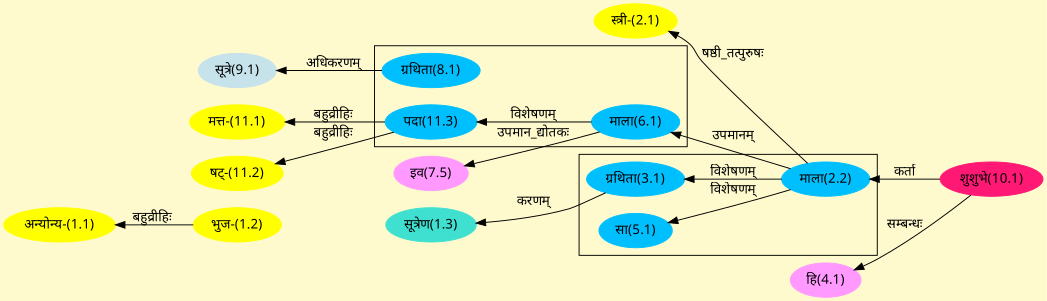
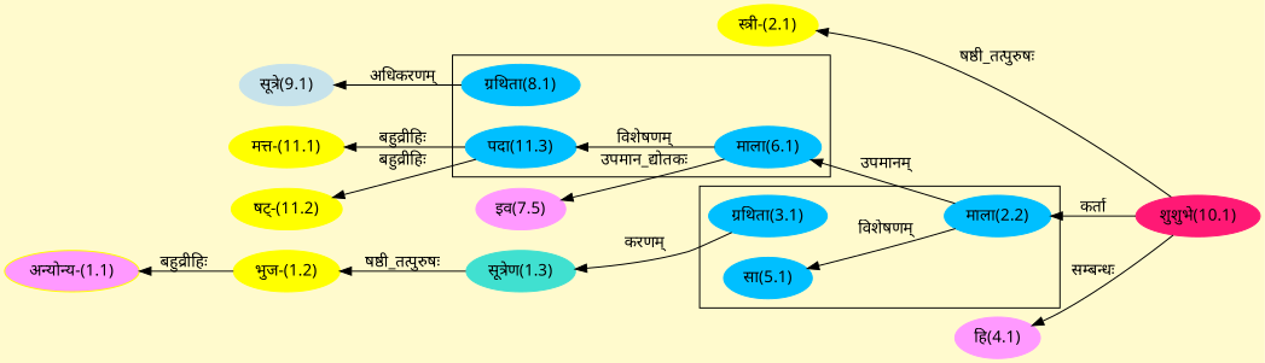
  digraph {
    bgcolor=lemonchiffon1
    compound=true
    fontname="Noto Sans"
    rankdir=LR
    node [color="#00BFFF" fontname="Noto Sans" style=filled]
    edge [dir=back fontname="Noto Sans"]
    n1 [label="ग्रथिता(3.1)"]
    n2 [label="माला(2.2)"]
    n3 [label="सा(5.1)"]
    n4 [label="ग्रथिता(8.1)"]
    n5 [label="माला(6.1)"]
    n6 [label="पदा(11.3)"]
    n7 [color="#FF1975" label="शुशुभे(10.1)"]
-   n8 [color="#FFFF00" label="अन्योन्य-(1.1)"]
+   n8 [color="#FFFF00" label="अन्योन्य-(1.1)" fillcolor="#FF99FF"]
    n9 [color="#FFFF00" label="भुज-(1.2)"]
    n10 [color="#40E0D0" label="सूत्रेण(1.3)"]
    n11 [color="#FFFF00" label="स्त्री-(2.1)"]
    n12 [color="#FF99FF" label="हि(4.1)"]
    n13 [color="#FF99FF" label="इव(7.5)"]
    n14 [color="#C6E2EB" label="सूत्रे(9.1)"]
    n15 [color="#FFFF00" label="मत्त-(11.1)"]
    n16 [color="#FFFF00" label="षट्-(11.2)"]
    subgraph cluster_1 {
      n1
      n2
      n3
    }
    subgraph cluster_2 {
      n4
      n5
      n6
    }
-   n1 -> n2 [label="विशेषणम्"]
    n2 -> n7 [label="कर्ता"]
    n3 -> n2 [label="विशेषणम्"]
    n5 -> n2 [label="उपमानम्"]
    n6 -> n5 [label="विशेषणम्"]
    n8 -> n9 [label="बहुव्रीहिः"]
+   n9 -> n10 [label="षष्ठी_तत्पुरुषः"]
    n10 -> n1 [label="करणम्"]
-   n11 -> n2 [label="षष्ठी_तत्पुरुषः"]
+   n11 -> n7 [label="षष्ठी_तत्पुरुषः"]
    n12 -> n7 [label="सम्बन्धः"]
    n13 -> n5 [label="उपमान_द्योतकः"]
    n14 -> n4 [label="अधिकरणम्"]
    n15 -> n6 [label="बहुव्रीहिः"]
    n16 -> n6 [label="बहुव्रीहिः"]
  }
